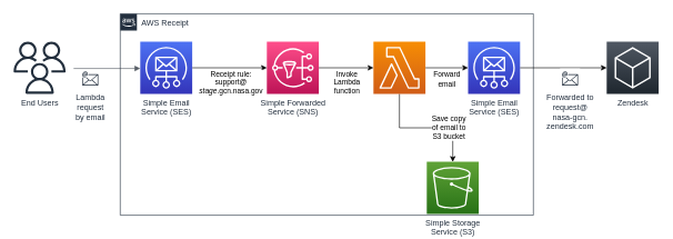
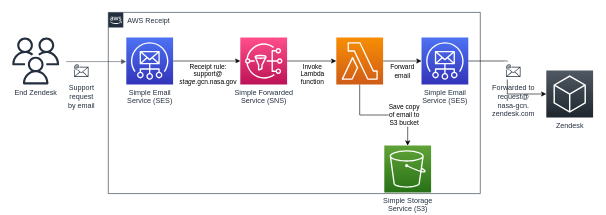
  <mxCell id="0" />
  <mxCell id="1" parent="0" />
  <mxCell id="2" style="edgeStyle=orthogonalEdgeStyle;rounded=0;orthogonalLoop=1;jettySize=auto;html=1;exitX=1;exitY=0.5;exitDx=0;exitDy=0;exitPerimeter=0;entryX=0;entryY=0.5;entryDx=0;entryDy=0;entryPerimeter=0;" edge="1" parent="1" source="4" target="7"><mxGeometry relative="1" as="geometry" /></mxCell>
  <mxCell id="3" value="Receipt rule:&lt;br&gt;support@&lt;br&gt;&lt;i&gt;stage&lt;/i&gt;.gcn.nasa.gov" style="edgeLabel;html=1;align=center;verticalAlign=middle;resizable=0;points=[];" vertex="1" connectable="0" parent="2"><mxGeometry y="-1" relative="1" as="geometry"><mxPoint x="1" y="20" as="offset" /></mxGeometry></mxCell>
  <mxCell id="4" value="Simple Email&lt;br&gt;Service (SES)" style="sketch=0;points=[[0,0,0],[0.25,0,0],[0.5,0,0],[0.75,0,0],[1,0,0],[0,1,0],[0.25,1,0],[0.5,1,0],[0.75,1,0],[1,1,0],[0,0.25,0],[0,0.5,0],[0,0.75,0],[1,0.25,0],[1,0.5,0],[1,0.75,0]];outlineConnect=0;fontColor=#232F3E;gradientColor=#4D72F3;gradientDirection=north;fillColor=#3334B9;strokeColor=#ffffff;dashed=0;verticalLabelPosition=bottom;verticalAlign=top;align=center;html=1;fontSize=12;fontStyle=0;aspect=fixed;shape=mxgraph.aws4.resourceIcon;resIcon=mxgraph.aws4.simple_email_service;" vertex="1" parent="1"><mxGeometry x="210" y="62" width="78" height="78" as="geometry" /></mxCell>
  <mxCell id="5" style="edgeStyle=orthogonalEdgeStyle;rounded=0;orthogonalLoop=1;jettySize=auto;html=1;exitX=1;exitY=0.5;exitDx=0;exitDy=0;exitPerimeter=0;" edge="1" parent="1" source="7" target="15"><mxGeometry relative="1" as="geometry" /></mxCell>
  <mxCell id="6" value="Invoke&lt;br&gt;Lambda&lt;br&gt;function" style="edgeLabel;html=1;align=center;verticalAlign=middle;resizable=0;points=[];" vertex="1" connectable="0" parent="5"><mxGeometry relative="1" as="geometry"><mxPoint y="21" as="offset" /></mxGeometry></mxCell>
  <mxCell id="7" value="Simple Forwarded&lt;br&gt;Service (SNS)" style="sketch=0;points=[[0,0,0],[0.25,0,0],[0.5,0,0],[0.75,0,0],[1,0,0],[0,1,0],[0.25,1,0],[0.5,1,0],[0.75,1,0],[1,1,0],[0,0.25,0],[0,0.5,0],[0,0.75,0],[1,0.25,0],[1,0.5,0],[1,0.75,0]];outlineConnect=0;fontColor=#232F3E;gradientColor=#FF4F8B;gradientDirection=north;fillColor=#BC1356;strokeColor=#ffffff;dashed=0;verticalLabelPosition=bottom;verticalAlign=top;align=center;html=1;fontSize=12;fontStyle=0;aspect=fixed;shape=mxgraph.aws4.resourceIcon;resIcon=mxgraph.aws4.sns;" vertex="1" parent="1"><mxGeometry x="400" y="62" width="78" height="78" as="geometry" /></mxCell>
- <mxCell id="8" value="Lambda&lt;br&gt;request&lt;br&gt;by email" style="sketch=0;outlineConnect=0;fontColor=#232F3E;gradientColor=none;strokeColor=#232F3E;fillColor=#ffffff;dashed=0;verticalLabelPosition=bottom;verticalAlign=top;align=center;html=1;fontSize=12;fontStyle=0;aspect=fixed;shape=mxgraph.aws4.resourceIcon;resIcon=mxgraph.aws4.email;" vertex="1" parent="1"><mxGeometry x="120" y="102" width="30" height="30" as="geometry" /></mxCell>
+ <mxCell id="8" value="Support&lt;br&gt;request&lt;br&gt;by email" style="sketch=0;outlineConnect=0;fontColor=#232F3E;gradientColor=none;strokeColor=#232F3E;fillColor=#ffffff;dashed=0;verticalLabelPosition=bottom;verticalAlign=top;align=center;html=1;fontSize=12;fontStyle=0;aspect=fixed;shape=mxgraph.aws4.resourceIcon;resIcon=mxgraph.aws4.email;" vertex="1" parent="1"><mxGeometry x="120" y="102" width="30" height="30" as="geometry" /></mxCell>
  <mxCell id="9" value="" style="edgeStyle=orthogonalEdgeStyle;html=1;endArrow=block;elbow=vertical;startArrow=none;endFill=1;strokeColor=#545B64;rounded=0;" edge="1" parent="1"><mxGeometry width="100" relative="1" as="geometry"><mxPoint x="110" y="102" as="sourcePoint" /><mxPoint x="210" y="102" as="targetPoint" /></mxGeometry></mxCell>
  <mxCell id="10" value="AWS Receipt" style="points=[[0,0],[0.25,0],[0.5,0],[0.75,0],[1,0],[1,0.25],[1,0.5],[1,0.75],[1,1],[0.75,1],[0.5,1],[0.25,1],[0,1],[0,0.75],[0,0.5],[0,0.25]];outlineConnect=0;gradientColor=none;html=1;whiteSpace=wrap;fontSize=12;fontStyle=0;container=1;pointerEvents=0;collapsible=0;recursiveResize=0;shape=mxgraph.aws4.group;grIcon=mxgraph.aws4.group_aws_cloud_alt;strokeColor=#232F3E;fillColor=none;verticalAlign=top;align=left;spacingLeft=30;fontColor=#232F3E;dashed=0;" vertex="1" parent="1"><mxGeometry x="180" y="20" width="620" height="302" as="geometry" /></mxCell>
  <mxCell id="11" style="edgeStyle=orthogonalEdgeStyle;rounded=0;orthogonalLoop=1;jettySize=auto;html=1;exitX=0.5;exitY=1;exitDx=0;exitDy=0;exitPerimeter=0;" edge="1" parent="10" source="15" target="16"><mxGeometry relative="1" as="geometry" /></mxCell>
  <mxCell id="12" value="Save copy&lt;br&gt;of email to&lt;br&gt;S3 bucket" style="edgeLabel;html=1;align=center;verticalAlign=middle;resizable=0;points=[];" vertex="1" connectable="0" parent="11"><mxGeometry x="0.032" y="1" relative="1" as="geometry"><mxPoint x="30" as="offset" /></mxGeometry></mxCell>
  <mxCell id="13" style="edgeStyle=orthogonalEdgeStyle;rounded=0;orthogonalLoop=1;jettySize=auto;html=1;exitX=1;exitY=0.5;exitDx=0;exitDy=0;exitPerimeter=0;entryX=0;entryY=0.5;entryDx=0;entryDy=0;entryPerimeter=0;" edge="1" parent="10" source="15" target="17"><mxGeometry relative="1" as="geometry" /></mxCell>
  <mxCell id="14" value="Forward&lt;br&gt;email" style="edgeLabel;html=1;align=center;verticalAlign=middle;resizable=0;points=[];" vertex="1" connectable="0" parent="13"><mxGeometry x="-0.031" y="-4" relative="1" as="geometry"><mxPoint y="12" as="offset" /></mxGeometry></mxCell>
  <mxCell id="15" value="" style="sketch=0;points=[[0,0,0],[0.25,0,0],[0.5,0,0],[0.75,0,0],[1,0,0],[0,1,0],[0.25,1,0],[0.5,1,0],[0.75,1,0],[1,1,0],[0,0.25,0],[0,0.5,0],[0,0.75,0],[1,0.25,0],[1,0.5,0],[1,0.75,0]];outlineConnect=0;fontColor=#232F3E;gradientColor=#F78E04;gradientDirection=north;fillColor=#D05C17;strokeColor=#ffffff;dashed=0;verticalLabelPosition=bottom;verticalAlign=top;align=center;html=1;fontSize=12;fontStyle=0;aspect=fixed;shape=mxgraph.aws4.resourceIcon;resIcon=mxgraph.aws4.lambda;" vertex="1" parent="10"><mxGeometry x="380" y="42" width="78" height="78" as="geometry" /></mxCell>
  <mxCell id="16" value="Simple Storage&lt;br&gt;Service (S3)" style="sketch=0;points=[[0,0,0],[0.25,0,0],[0.5,0,0],[0.75,0,0],[1,0,0],[0,1,0],[0.25,1,0],[0.5,1,0],[0.75,1,0],[1,1,0],[0,0.25,0],[0,0.5,0],[0,0.75,0],[1,0.25,0],[1,0.5,0],[1,0.75,0]];outlineConnect=0;fontColor=#232F3E;gradientColor=#60A337;gradientDirection=north;fillColor=#277116;strokeColor=#ffffff;dashed=0;verticalLabelPosition=bottom;verticalAlign=top;align=center;html=1;fontSize=12;fontStyle=0;aspect=fixed;shape=mxgraph.aws4.resourceIcon;resIcon=mxgraph.aws4.s3;" vertex="1" parent="10"><mxGeometry x="460" y="222" width="78" height="78" as="geometry" /></mxCell>
  <mxCell id="17" value="Simple Email&lt;br&gt;Service (SES)" style="sketch=0;points=[[0,0,0],[0.25,0,0],[0.5,0,0],[0.75,0,0],[1,0,0],[0,1,0],[0.25,1,0],[0.5,1,0],[0.75,1,0],[1,1,0],[0,0.25,0],[0,0.5,0],[0,0.75,0],[1,0.25,0],[1,0.5,0],[1,0.75,0]];outlineConnect=0;fontColor=#232F3E;gradientColor=#4D72F3;gradientDirection=north;fillColor=#3334B9;strokeColor=#ffffff;dashed=0;verticalLabelPosition=bottom;verticalAlign=top;align=center;html=1;fontSize=12;fontStyle=0;aspect=fixed;shape=mxgraph.aws4.resourceIcon;resIcon=mxgraph.aws4.simple_email_service;" vertex="1" parent="10"><mxGeometry x="522" y="42" width="78" height="78" as="geometry" /></mxCell>
- <mxCell id="18" value="Zendesk" style="sketch=0;points=[[0,0,0],[0.25,0,0],[0.5,0,0],[0.75,0,0],[1,0,0],[0,1,0],[0.25,1,0],[0.5,1,0],[0.75,1,0],[1,1,0],[0,0.25,0],[0,0.5,0],[0,0.75,0],[1,0.25,0],[1,0.5,0],[1,0.75,0]];gradientDirection=north;outlineConnect=0;fontColor=#232F3E;gradientColor=#505863;fillColor=#1E262E;strokeColor=#ffffff;dashed=0;verticalLabelPosition=bottom;verticalAlign=top;align=center;html=1;fontSize=12;fontStyle=0;aspect=fixed;shape=mxgraph.aws4.resourceIcon;resIcon=mxgraph.aws4.general;" vertex="1" parent="1"><mxGeometry x="910" y="62" width="78" height="78" as="geometry" /></mxCell>
+ <mxCell id="18" value="Zendesk" style="sketch=0;points=[[0,0,0],[0.25,0,0],[0.5,0,0],[0.75,0,0],[1,0,0],[0,1,0],[0.25,1,0],[0.5,1,0],[0.75,1,0],[1,1,0],[0,0.25,0],[0,0.5,0],[0,0.75,0],[1,0.25,0],[1,0.5,0],[1,0.75,0]];gradientDirection=north;outlineConnect=0;fontColor=#232F3E;gradientColor=#505863;fillColor=#1E262E;strokeColor=#ffffff;dashed=0;verticalLabelPosition=bottom;verticalAlign=top;align=center;html=1;fontSize=12;fontStyle=0;aspect=fixed;shape=mxgraph.aws4.resourceIcon;resIcon=mxgraph.aws4.general;" vertex="1" parent="1"><mxGeometry x="910" y="117" width="78" height="78" as="geometry" /></mxCell>
  <mxCell id="19" style="edgeStyle=orthogonalEdgeStyle;rounded=0;orthogonalLoop=1;jettySize=auto;html=1;exitX=1;exitY=0.5;exitDx=0;exitDy=0;exitPerimeter=0;" edge="1" parent="1" source="17" target="18"><mxGeometry relative="1" as="geometry" /></mxCell>
  <mxCell id="20" value="Forwarded to&lt;br&gt;request@&lt;br&gt;nasa-gcn.&lt;br&gt;zendesk.com" style="sketch=0;outlineConnect=0;fontColor=#232F3E;gradientColor=none;strokeColor=#232F3E;fillColor=#ffffff;dashed=0;verticalLabelPosition=bottom;verticalAlign=top;align=center;html=1;fontSize=12;fontStyle=0;aspect=fixed;shape=mxgraph.aws4.resourceIcon;resIcon=mxgraph.aws4.email;" vertex="1" parent="1"><mxGeometry x="840" y="102" width="30" height="30" as="geometry" /></mxCell>
- <mxCell id="21" value="End Users" style="sketch=0;outlineConnect=0;fontColor=#232F3E;gradientColor=none;fillColor=#232F3D;strokeColor=none;dashed=0;verticalLabelPosition=bottom;verticalAlign=top;align=center;html=1;fontSize=12;fontStyle=0;aspect=fixed;pointerEvents=1;shape=mxgraph.aws4.users;" vertex="1" parent="1"><mxGeometry x="20" y="62" width="78" height="78" as="geometry" /></mxCell>
+ <mxCell id="21" value="End Zendesk" style="sketch=0;outlineConnect=0;fontColor=#232F3E;gradientColor=none;fillColor=#232F3D;strokeColor=none;dashed=0;verticalLabelPosition=bottom;verticalAlign=top;align=center;html=1;fontSize=12;fontStyle=0;aspect=fixed;pointerEvents=1;shape=mxgraph.aws4.users;" vertex="1" parent="1"><mxGeometry x="20" y="62" width="78" height="78" as="geometry" /></mxCell>
